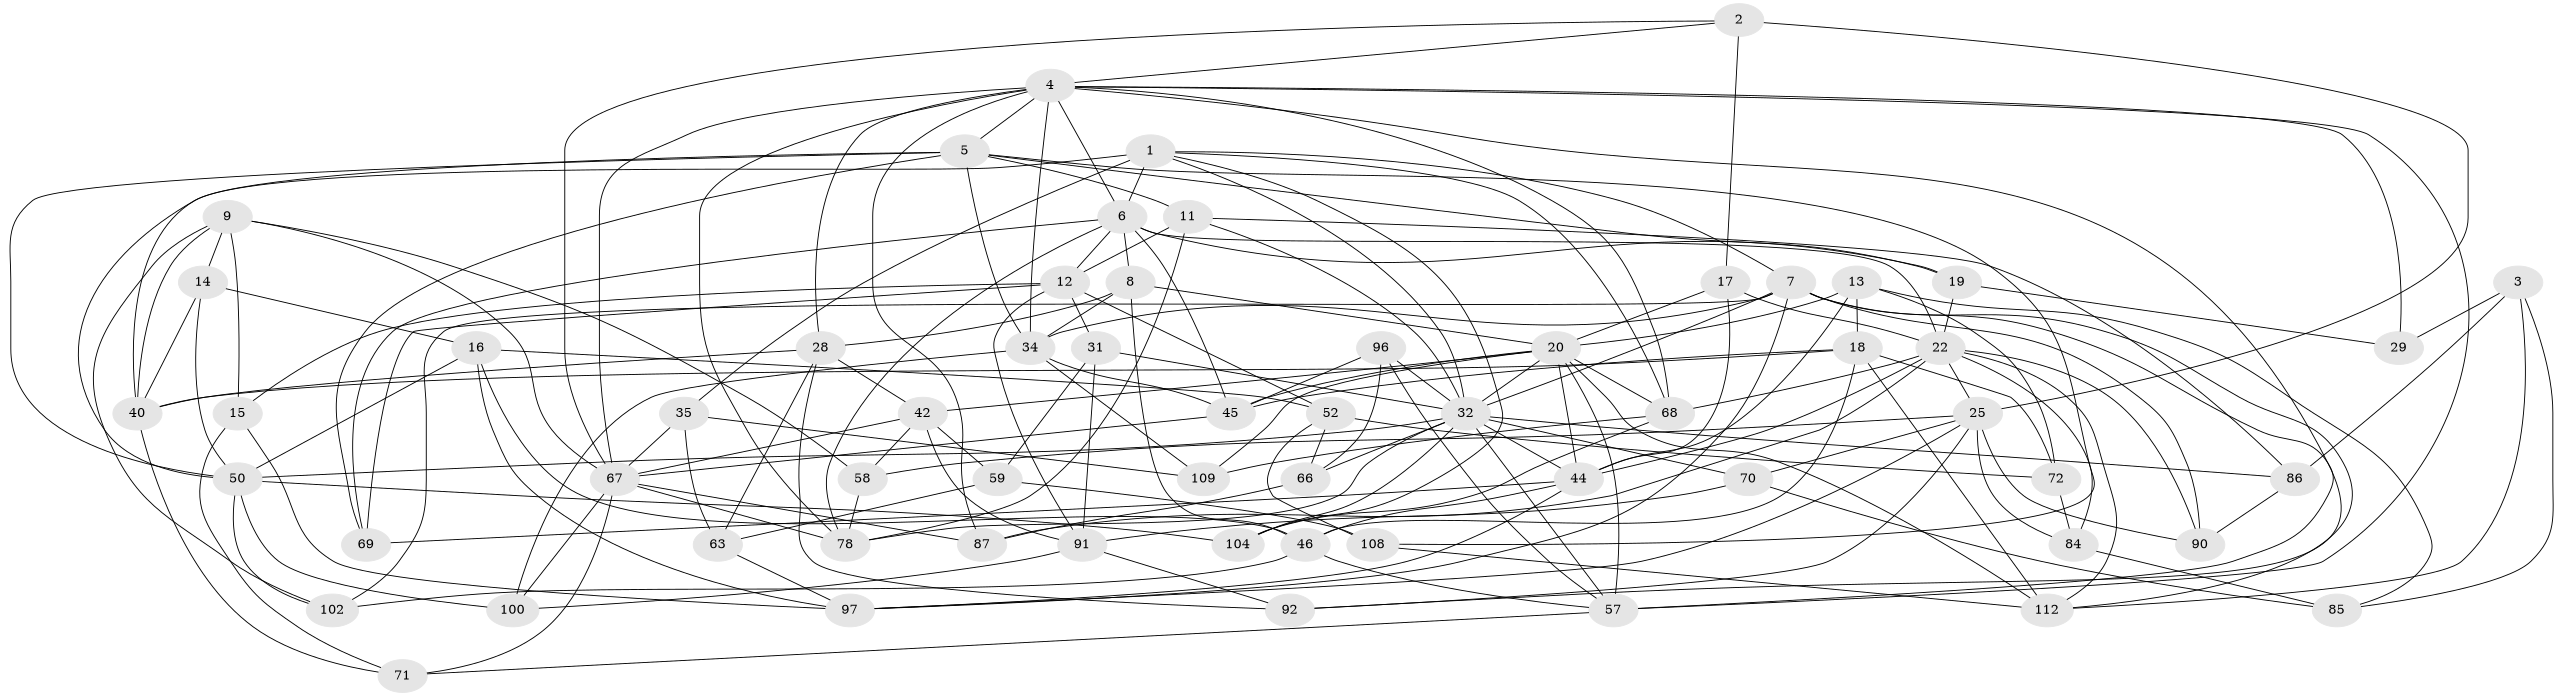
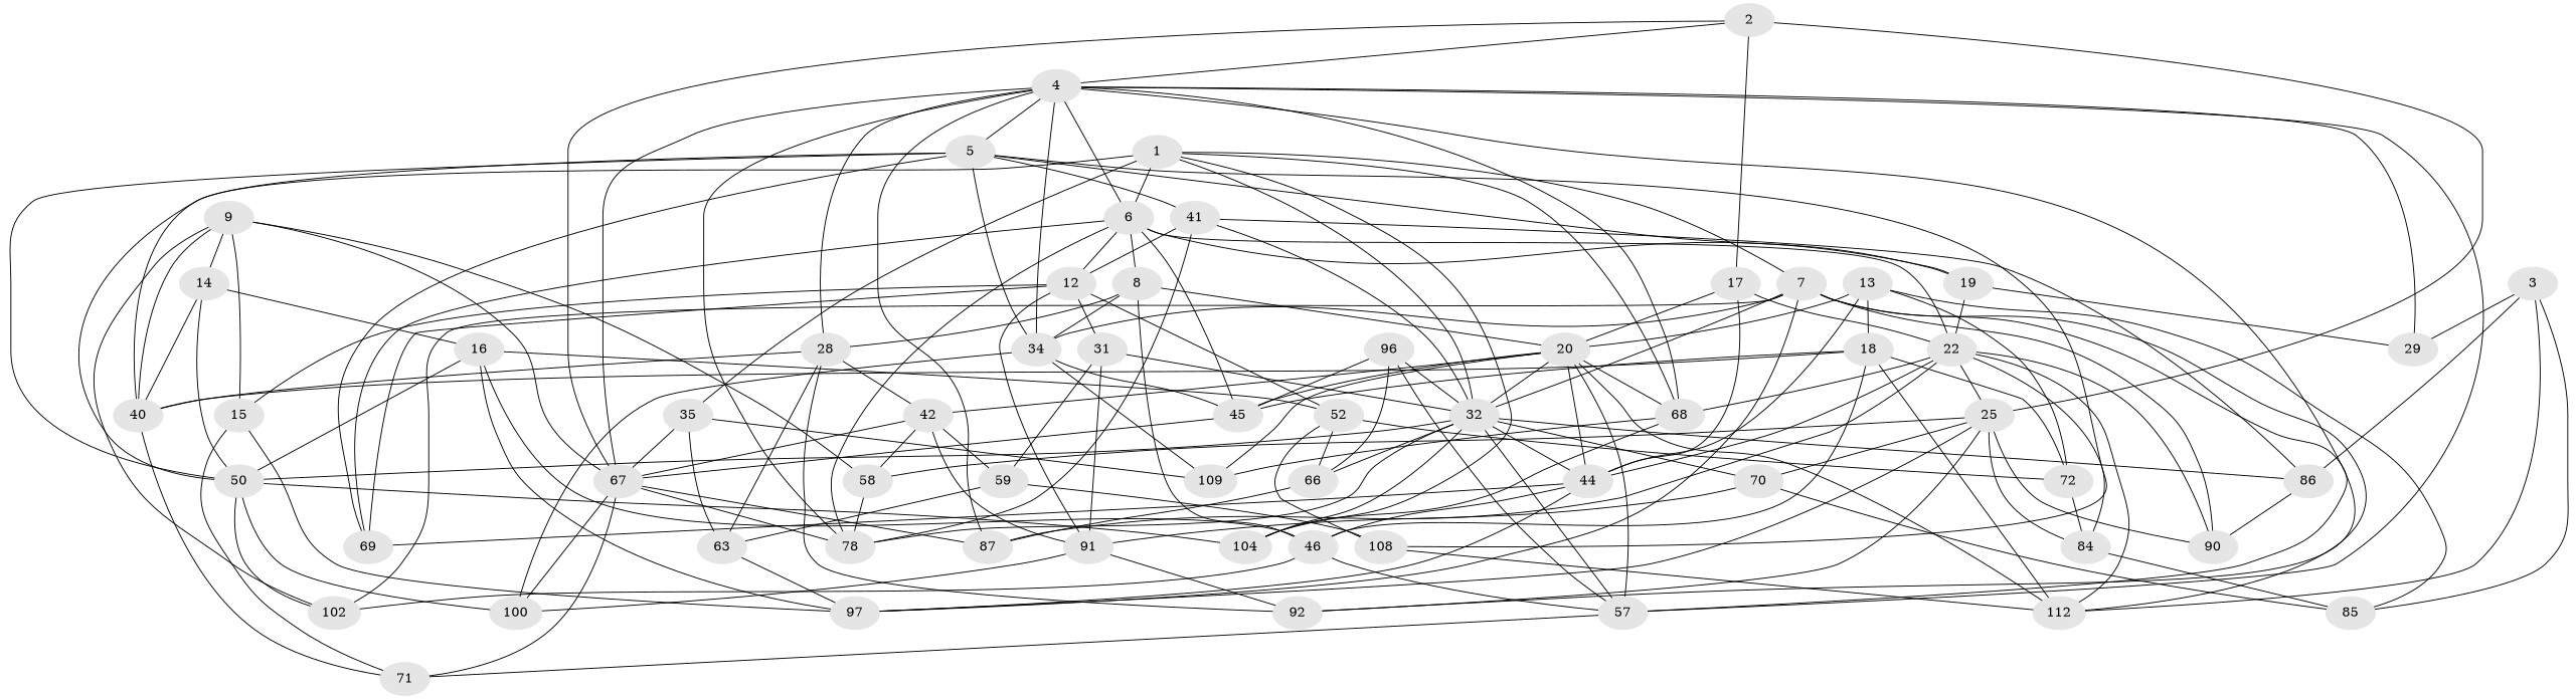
  graph {
    node [color=gray90 style=filled]
    1 [super="+24+49"]
    6 [super="+65+10"]
    7 [super="+103+53"]
    32 [super="+95+105+79"]
    35
    50 [super="+56"]
    68 [super="+73"]
    104
    78 [super="+81"]
    19 [super="+21"]
    69
    12 [super="+30"]
    22 [super="+27"]
    45 [super="+55"]
    8
    112 [super="+114"]
    34 [super="+110"]
    57 [super="+118"]
    90
    97 [super="+99"]
    102
    86
    44 [super="+54"]
    70
    66
    67 [super="+75"]
    109
    63
    100
    4 [super="+23"]
    29
    5 [super="+106+41"]
    28 [super="+60"]
    87
    92
    2
    17
    25 [super="+43"]
    20 [super="+33+37"]
    58
    84
    71
    3
    85
-   11 [super="+77"]
+   11 [super="+77" label=41]
    40 [super="+116"]
    108
    42 [super="+48"]
    15
    31
    52 [super="+101"]
    91 [super="+120"]
    16 [super="+47"]
    46 [super="+115"]
    9 [super="+36"]
    14
    59
    72
    13 [super="+39"]
    18 [super="+96"]
    n61 [label=96]
    1 -- 6 [weight=2]
    1 -- 7
    1 -- 32
    1 -- 35
    1 -- 50
    1 -- 68
    1 -- 104
    6 -- 78 [weight=2]
    6 -- 19 [weight=2]
    6 -- 69
    6 -- 12
    6 -- 22
    6 -- 45
    6 -- 8
    7 -- 32
    7 -- 112
    7 -- 34
    7 -- 57
    7 -- 90
    7 -- 97
    7 -- 102
    32 -- 50
    32 -- 104
    32 -- 78
    32 -- 57
    32 -- 86
    32 -- 44
    32 -- 70
    32 -- 66
    35 -- 67
    35 -- 109
    35 -- 63
    50 -- 104
    50 -- 102
    50 -- 100
    68 -- 104
    68 -- 109
    19 -- 22
    19 -- 29 [weight=2]
    12 -- 69
    12 -- 15
    12 -- 31
    12 -- 52 [weight=2]
    12 -- 91
    22 -- 68
    22 -- 112
    22 -- 90
    22 -- 44
    22 -- 87
    22 -- 25
    22 -- 84
    45 -- 67
    8 -- 34
    8 -- 28
    8 -- 20
    8 -- 46
    34 -- 45
    34 -- 109
    34 -- 100
    57 -- 71
    86 -- 90
    44 -- 69
    44 -- 97
    44 -- 46
    70 -- 85
    70 -- 91
    66 -- 87
    67 -- 78
    67 -- 100
    67 -- 87
    67 -- 71
    63 -- 97
    4 -- 6
    4 -- 68
    4 -- 78
    4 -- 34 [weight=2]
    4 -- 57 [weight=2]
    4 -- 67
    4 -- 29
    4 -- 5
    4 -- 28
    4 -- 87
    4 -- 92
    5 -- 50
    5 -- 19
    5 -- 69
    5 -- 34
    5 -- 11
    5 -- 40
    5 -- 108
    28 -- 63
    28 -- 92
    28 -- 40
    28 -- 42
    2 -- 67
    2 -- 4
    2 -- 17
    2 -- 25
    17 -- 22
    17 -- 44
    17 -- 20
    25 -- 90
    25 -- 97
    25 -- 70
    25 -- 92
    25 -- 58
    25 -- 84
    20 -- 32
    20 -- 68
    20 -- 45
    20 -- 112
    20 -- 57
    20 -- 44
    20 -- 109
    20 -- 42
    58 -- 78
    84 -- 85
    3 -- 112
    3 -- 86
    3 -- 29
    3 -- 85
    11 -- 32
    11 -- 78 [weight=2]
    11 -- 12
    11 -- 86
    40 -- 71
    108 -- 112
    42 -- 67
    42 -- 58
    42 -- 91
    42 -- 59
    15 -- 97
    15 -- 71
    31 -- 32
    31 -- 91
    31 -- 59
    52 -- 66
    52 -- 108
    52 -- 72
    91 -- 100
    91 -- 92
    16 -- 50
    16 -- 97
    16 -- 52
    16 -- 46
    46 -- 57
    46 -- 102
    9 -- 102
    9 -- 67
    9 -- 58
    9 -- 40
    9 -- 15
    9 -- 14
    14 -- 50
    14 -- 40
    14 -- 16
    59 -- 63
    59 -- 108
    72 -- 84
    13 -- 44
    13 -- 20 [weight=2]
    13 -- 85
    13 -- 72
    13 -- 18
    18 -- 45
    18 -- 112
    18 -- 40
    18 -- 46
    18 -- 72
    n61 -- 32
    n61 -- 45
    n61 -- 57
    n61 -- 66
  }
